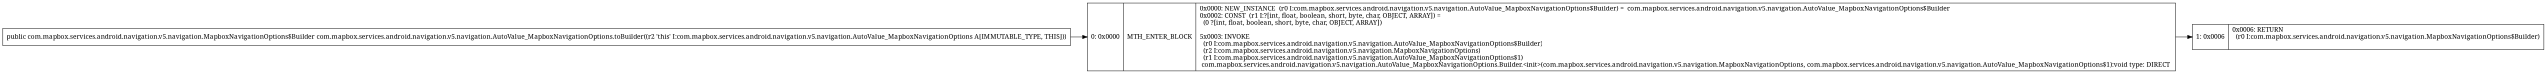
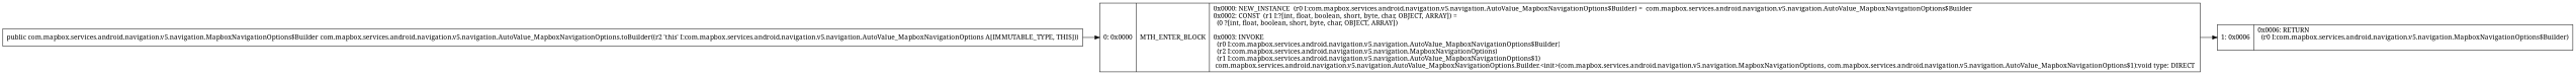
  digraph {
    rankdir=LR
    fontname="Noto Serif"
    node [shape=record fontname="Noto Serif"]
    edge [fontname="Noto Serif"]
-   n1 [label="{0\:\ 0x0000|MTH_ENTER_BLOCK\l|0x0000: NEW_INSTANCE  (r0 I:com.mapbox.services.android.navigation.v5.navigation.AutoValue_MapboxNavigationOptions$Builder) =  com.mapbox.services.android.navigation.v5.navigation.AutoValue_MapboxNavigationOptions$Builder \l0x0002: CONST  (r1 I:?[int, float, boolean, short, byte, char, OBJECT, ARRAY]) = \l  (0 ?[int, float, boolean, short, byte, char, OBJECT, ARRAY])\l \l5x0003: INVOKE  \l  (r0 I:com.mapbox.services.android.navigation.v5.navigation.AutoValue_MapboxNavigationOptions$Builder)\l  (r2 I:com.mapbox.services.android.navigation.v5.navigation.MapboxNavigationOptions)\l  (r1 I:com.mapbox.services.android.navigation.v5.navigation.AutoValue_MapboxNavigationOptions$1)\l com.mapbox.services.android.navigation.v5.navigation.AutoValue_MapboxNavigationOptions.Builder.\<init\>(com.mapbox.services.android.navigation.v5.navigation.MapboxNavigationOptions, com.mapbox.services.android.navigation.v5.navigation.AutoValue_MapboxNavigationOptions$1):void type: DIRECT \l}"]
+   n1 [label="{0\:\ 0x0000|MTH_ENTER_BLOCK\l|0x0000: NEW_INSTANCE  (r0 I:com.mapbox.services.android.navigation.v5.navigation.AutoValue_MapboxNavigationOptions$Builder) =  com.mapbox.services.android.navigation.v5.navigation.AutoValue_MapboxNavigationOptions$Builder \l0x0002: CONST  (r1 I:?[int, float, boolean, short, byte, char, OBJECT, ARRAY]) = \l  (0 ?[int, float, boolean, short, byte, char, OBJECT, ARRAY])\l \l0x0003: INVOKE  \l  (r0 I:com.mapbox.services.android.navigation.v5.navigation.AutoValue_MapboxNavigationOptions$Builder)\l  (r2 I:com.mapbox.services.android.navigation.v5.navigation.MapboxNavigationOptions)\l  (r1 I:com.mapbox.services.android.navigation.v5.navigation.AutoValue_MapboxNavigationOptions$1)\l com.mapbox.services.android.navigation.v5.navigation.AutoValue_MapboxNavigationOptions.Builder.\<init\>(com.mapbox.services.android.navigation.v5.navigation.MapboxNavigationOptions, com.mapbox.services.android.navigation.v5.navigation.AutoValue_MapboxNavigationOptions$1):void type: DIRECT \l}"]
    n2 [label="{1\:\ 0x0006|0x0006: RETURN  \l  (r0 I:com.mapbox.services.android.navigation.v5.navigation.MapboxNavigationOptions$Builder)\l \l}"]
    n3 [label="{public com.mapbox.services.android.navigation.v5.navigation.MapboxNavigationOptions$Builder com.mapbox.services.android.navigation.v5.navigation.AutoValue_MapboxNavigationOptions.toBuilder((r2 'this' I:com.mapbox.services.android.navigation.v5.navigation.AutoValue_MapboxNavigationOptions A[IMMUTABLE_TYPE, THIS])) }"]
    n1 -> n2
    n3 -> n1
  }
